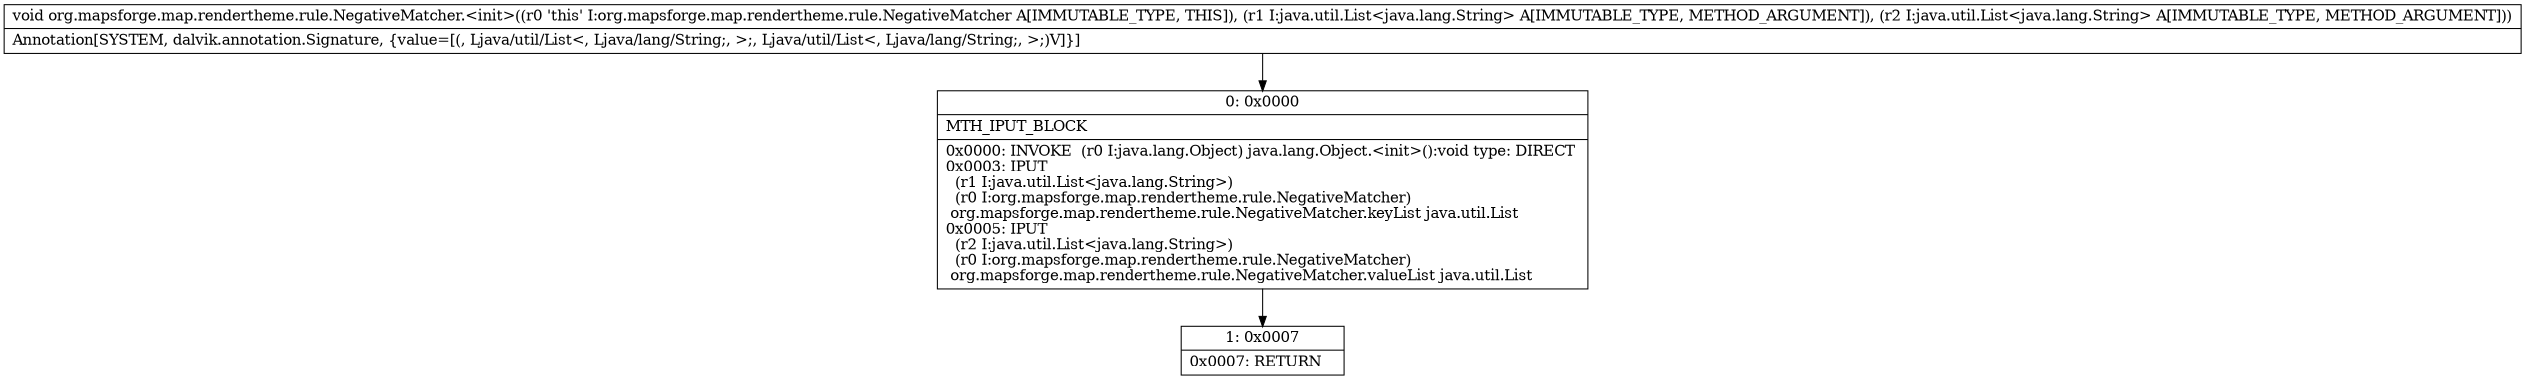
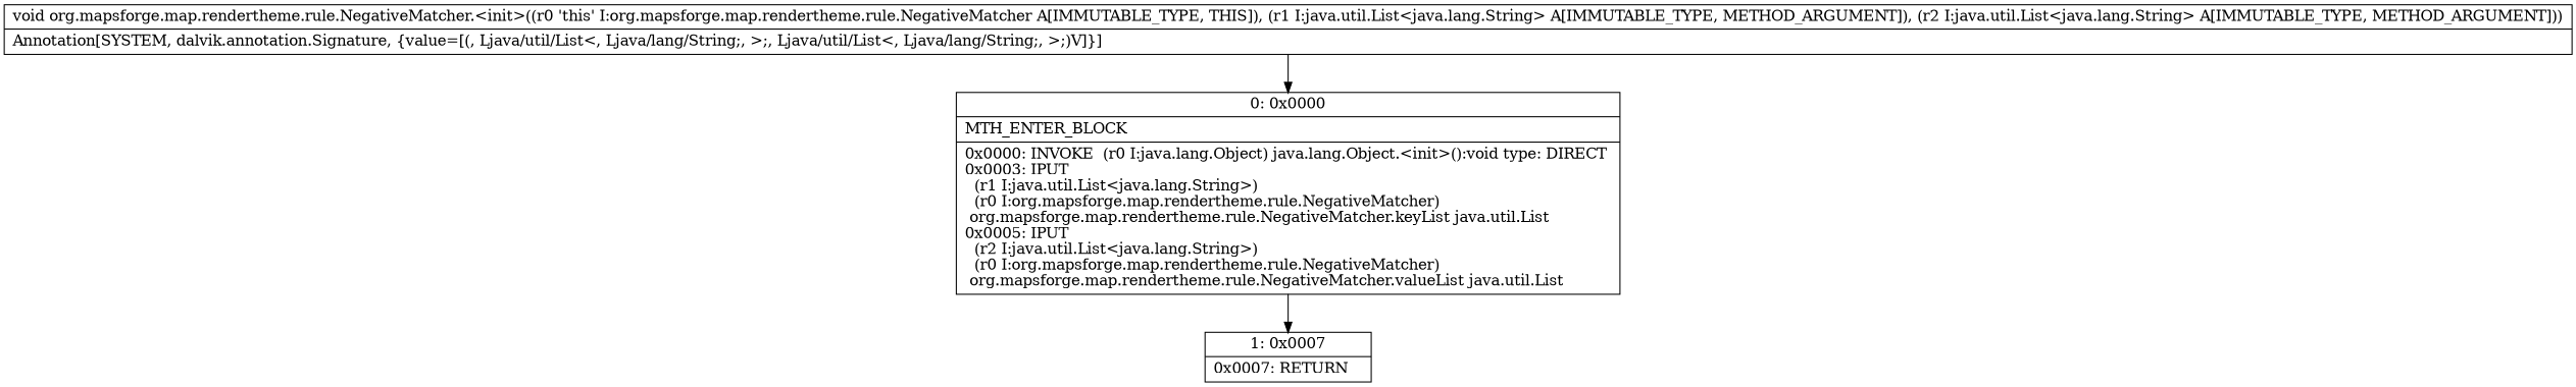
  digraph {
    node [shape=record]
-   n1 [label="{0\:\ 0x0000|MTH_IPUT_BLOCK\l|0x0000: INVOKE  (r0 I:java.lang.Object) java.lang.Object.\<init\>():void type: DIRECT \l0x0003: IPUT  \l  (r1 I:java.util.List\<java.lang.String\>)\l  (r0 I:org.mapsforge.map.rendertheme.rule.NegativeMatcher)\l org.mapsforge.map.rendertheme.rule.NegativeMatcher.keyList java.util.List \l0x0005: IPUT  \l  (r2 I:java.util.List\<java.lang.String\>)\l  (r0 I:org.mapsforge.map.rendertheme.rule.NegativeMatcher)\l org.mapsforge.map.rendertheme.rule.NegativeMatcher.valueList java.util.List \l}"]
+   n1 [label="{0\:\ 0x0000|MTH_ENTER_BLOCK\l|0x0000: INVOKE  (r0 I:java.lang.Object) java.lang.Object.\<init\>():void type: DIRECT \l0x0003: IPUT  \l  (r1 I:java.util.List\<java.lang.String\>)\l  (r0 I:org.mapsforge.map.rendertheme.rule.NegativeMatcher)\l org.mapsforge.map.rendertheme.rule.NegativeMatcher.keyList java.util.List \l0x0005: IPUT  \l  (r2 I:java.util.List\<java.lang.String\>)\l  (r0 I:org.mapsforge.map.rendertheme.rule.NegativeMatcher)\l org.mapsforge.map.rendertheme.rule.NegativeMatcher.valueList java.util.List \l}"]
    n2 [label="{1\:\ 0x0007|0x0007: RETURN   \l}"]
    n3 [label="{void org.mapsforge.map.rendertheme.rule.NegativeMatcher.\<init\>((r0 'this' I:org.mapsforge.map.rendertheme.rule.NegativeMatcher A[IMMUTABLE_TYPE, THIS]), (r1 I:java.util.List\<java.lang.String\> A[IMMUTABLE_TYPE, METHOD_ARGUMENT]), (r2 I:java.util.List\<java.lang.String\> A[IMMUTABLE_TYPE, METHOD_ARGUMENT]))  | Annotation[SYSTEM, dalvik.annotation.Signature, \{value=[(, Ljava\/util\/List\<, Ljava\/lang\/String;, \>;, Ljava\/util\/List\<, Ljava\/lang\/String;, \>;)V]\}]\l}"]
    n1 -> n2
    n3 -> n1
  }
